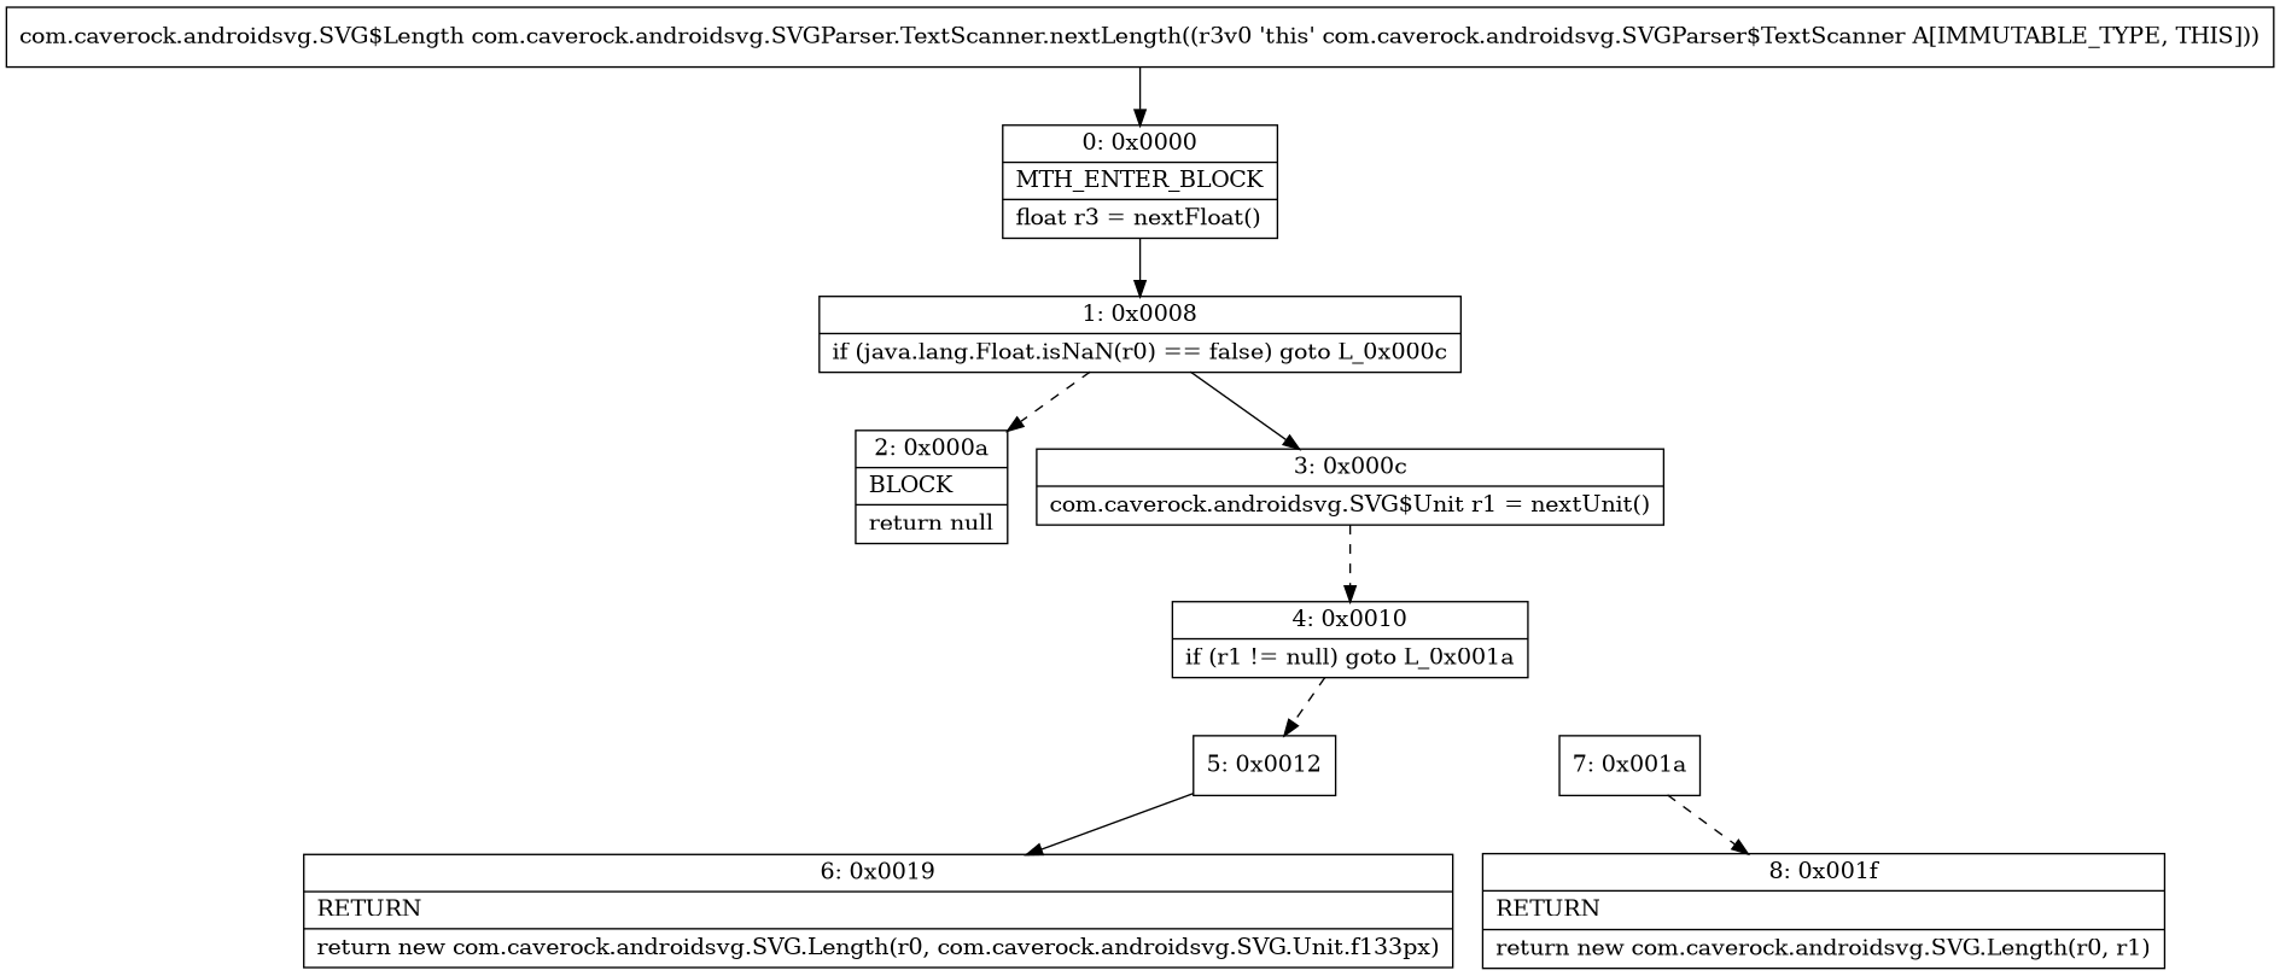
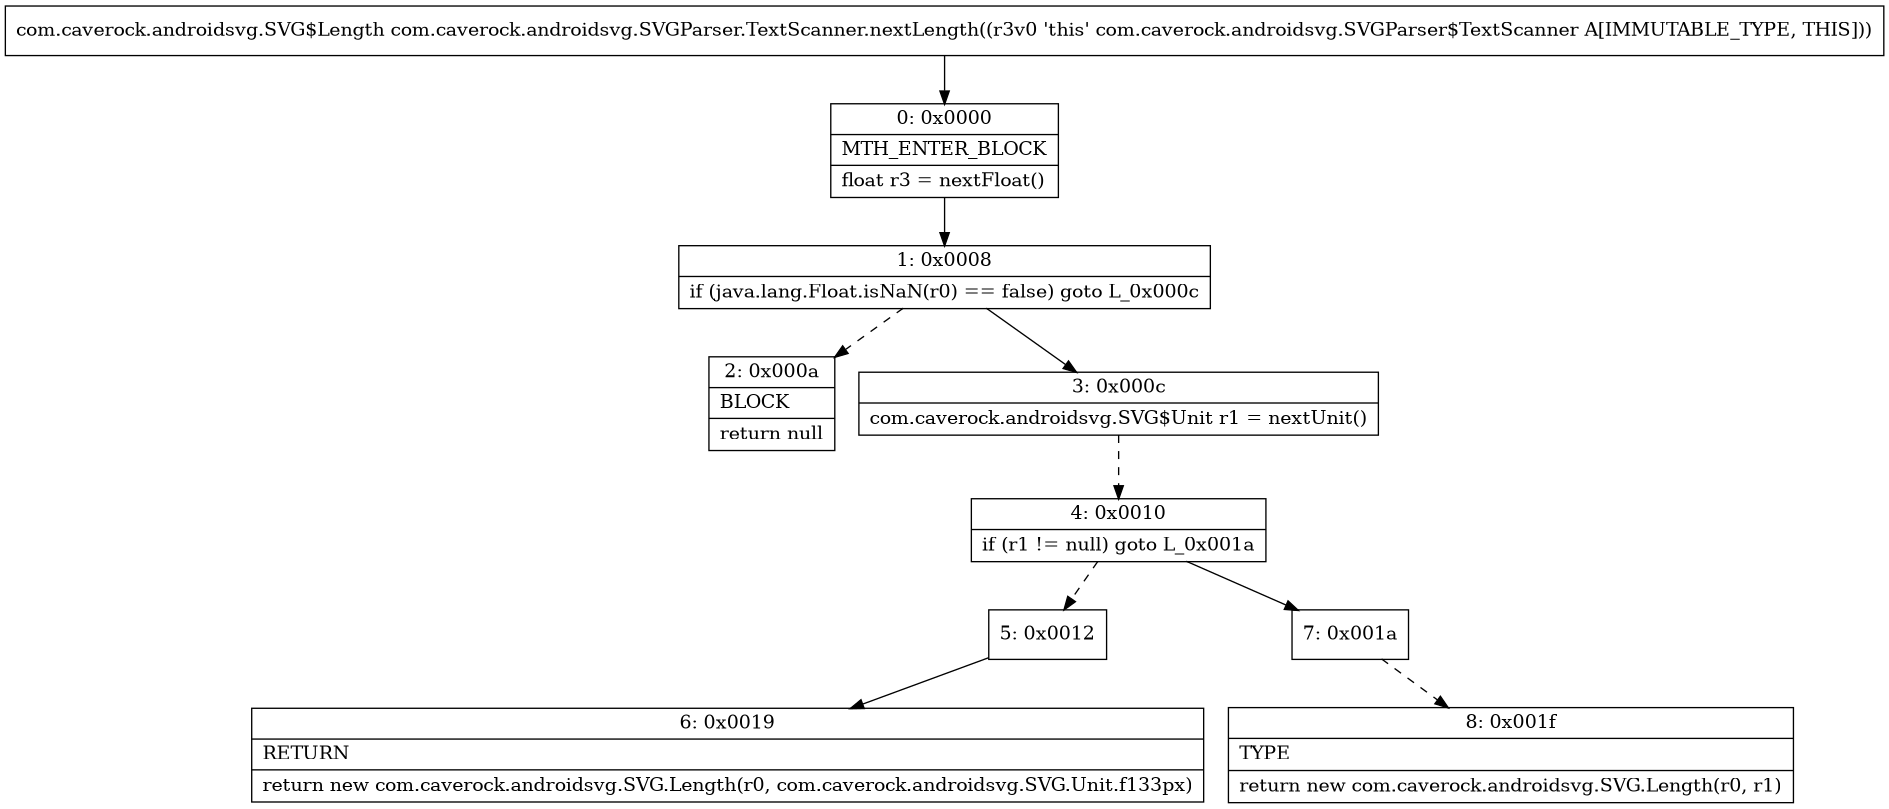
  digraph {
    node [shape=record]
    n1 [label="{0\:\ 0x0000|MTH_ENTER_BLOCK\l|float r3 = nextFloat()\l}"]
    n2 [label="{1\:\ 0x0008|if (java.lang.Float.isNaN(r0) == false) goto L_0x000c\l}"]
    n3 [label="{2\:\ 0x000a|BLOCK\l|return null\l}"]
    n4 [label="{3\:\ 0x000c|com.caverock.androidsvg.SVG$Unit r1 = nextUnit()\l}"]
    n5 [label="{4\:\ 0x0010|if (r1 != null) goto L_0x001a\l}"]
    n6 [label="{5\:\ 0x0012}"]
    n7 [label="{7\:\ 0x001a}"]
    n8 [label="{6\:\ 0x0019|RETURN\l|return new com.caverock.androidsvg.SVG.Length(r0, com.caverock.androidsvg.SVG.Unit.f133px)\l}"]
-   n9 [label="{8\:\ 0x001f|RETURN\l|return new com.caverock.androidsvg.SVG.Length(r0, r1)\l}"]
+   n9 [label="{8\:\ 0x001f|TYPE\l|return new com.caverock.androidsvg.SVG.Length(r0, r1)\l}"]
    n10 [label="{com.caverock.androidsvg.SVG$Length com.caverock.androidsvg.SVGParser.TextScanner.nextLength((r3v0 'this' com.caverock.androidsvg.SVGParser$TextScanner A[IMMUTABLE_TYPE, THIS])) }"]
    n1 -> n2
    n2 -> n3 [style=dashed]
    n2 -> n4
    n4 -> n5 [style=dashed]
    n5 -> n6 [style=dashed]
+   n5 -> n7
    n6 -> n8
    n7 -> n9 [style=dashed]
    n10 -> n1
  }
